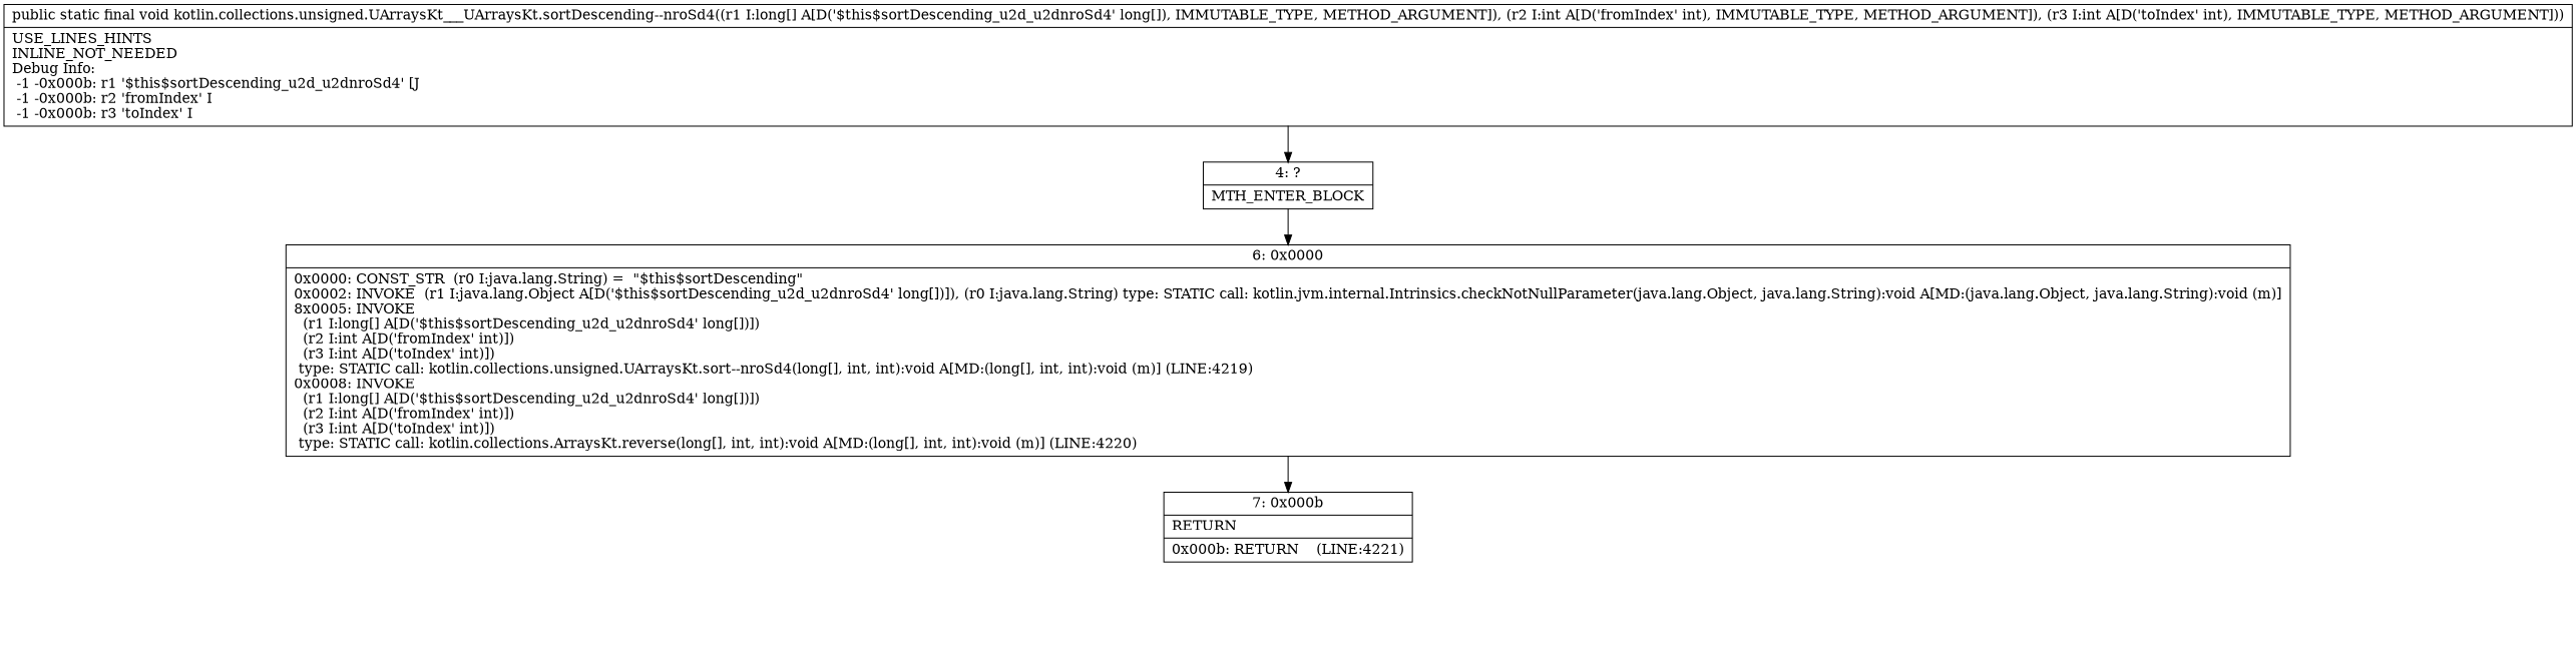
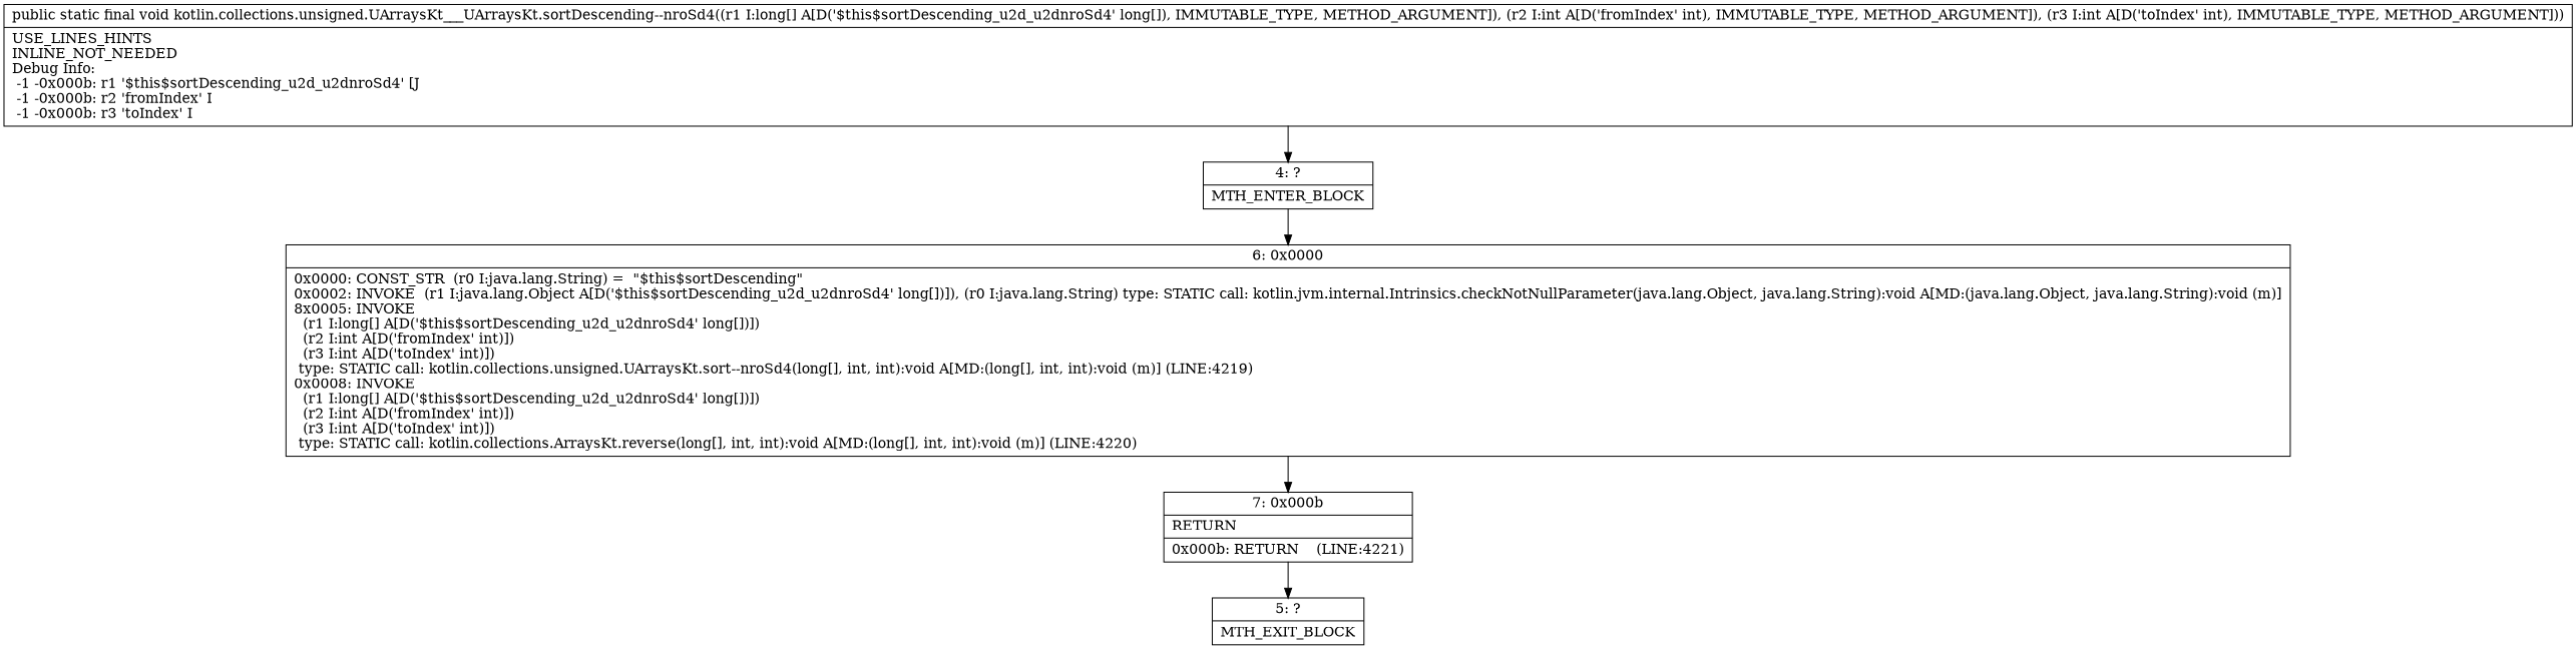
  digraph {
    node [shape=record]
    n1 [label="{4\:\ ?|MTH_ENTER_BLOCK\l}"]
    n2 [label="{6\:\ 0x0000|0x0000: CONST_STR  (r0 I:java.lang.String) =  \"$this$sortDescending\" \l0x0002: INVOKE  (r1 I:java.lang.Object A[D('$this$sortDescending_u2d_u2dnroSd4' long[])]), (r0 I:java.lang.String) type: STATIC call: kotlin.jvm.internal.Intrinsics.checkNotNullParameter(java.lang.Object, java.lang.String):void A[MD:(java.lang.Object, java.lang.String):void (m)]\l8x0005: INVOKE  \l  (r1 I:long[] A[D('$this$sortDescending_u2d_u2dnroSd4' long[])])\l  (r2 I:int A[D('fromIndex' int)])\l  (r3 I:int A[D('toIndex' int)])\l type: STATIC call: kotlin.collections.unsigned.UArraysKt.sort\-\-nroSd4(long[], int, int):void A[MD:(long[], int, int):void (m)] (LINE:4219)\l0x0008: INVOKE  \l  (r1 I:long[] A[D('$this$sortDescending_u2d_u2dnroSd4' long[])])\l  (r2 I:int A[D('fromIndex' int)])\l  (r3 I:int A[D('toIndex' int)])\l type: STATIC call: kotlin.collections.ArraysKt.reverse(long[], int, int):void A[MD:(long[], int, int):void (m)] (LINE:4220)\l}"]
    n3 [label="{7\:\ 0x000b|RETURN\l|0x000b: RETURN    (LINE:4221)\l}"]
+   n4 [label="{5\:\ ?|MTH_EXIT_BLOCK\l}"]
    n5 [label="{public static final void kotlin.collections.unsigned.UArraysKt___UArraysKt.sortDescending\-\-nroSd4((r1 I:long[] A[D('$this$sortDescending_u2d_u2dnroSd4' long[]), IMMUTABLE_TYPE, METHOD_ARGUMENT]), (r2 I:int A[D('fromIndex' int), IMMUTABLE_TYPE, METHOD_ARGUMENT]), (r3 I:int A[D('toIndex' int), IMMUTABLE_TYPE, METHOD_ARGUMENT]))  | USE_LINES_HINTS\lINLINE_NOT_NEEDED\lDebug Info:\l  \-1 \-0x000b: r1 '$this$sortDescending_u2d_u2dnroSd4' [J\l  \-1 \-0x000b: r2 'fromIndex' I\l  \-1 \-0x000b: r3 'toIndex' I\l}"]
    n1 -> n2
    n2 -> n3
+   n3 -> n4
    n5 -> n1
  }
